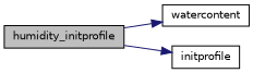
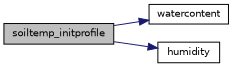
  digraph {
    rankdir=LR
    node [color=black fillcolor=white fontname=Helvetica fontsize=10 shape=record style=filled]
    edge [color=midnightblue fontname=Helvetica fontsize=10 labelfontname=Helvetica labelfontsize=10 style=solid]
-   n1 [fillcolor=grey75 fontcolor=black height=0.2 label=humidity_initprofile width=0.4]
+   n1 [fillcolor=grey75 fontcolor=black height=0.2 label=soiltemp_initprofile width=0.4]
    n2 [height=0.2 label=watercontent width=0.4]
-   n3 [height=0.2 label=initprofile width=0.4]
+   n3 [height=0.2 label=humidity width=0.4]
    n1 -> n2
    n1 -> n3
  }
